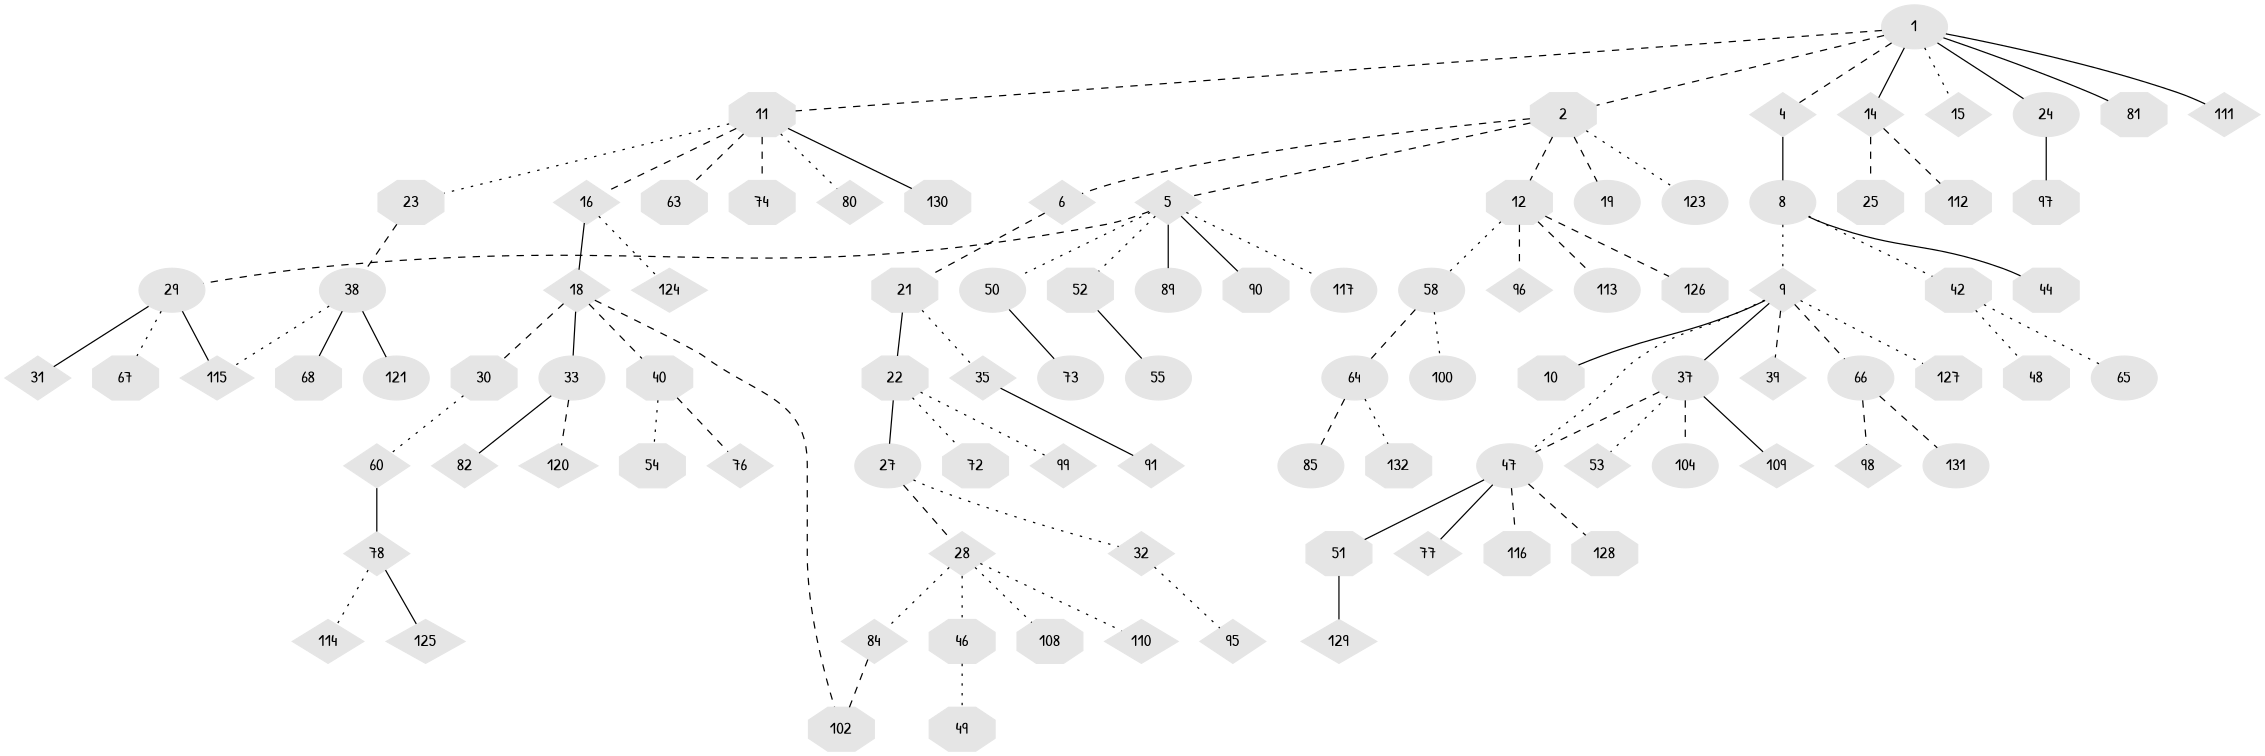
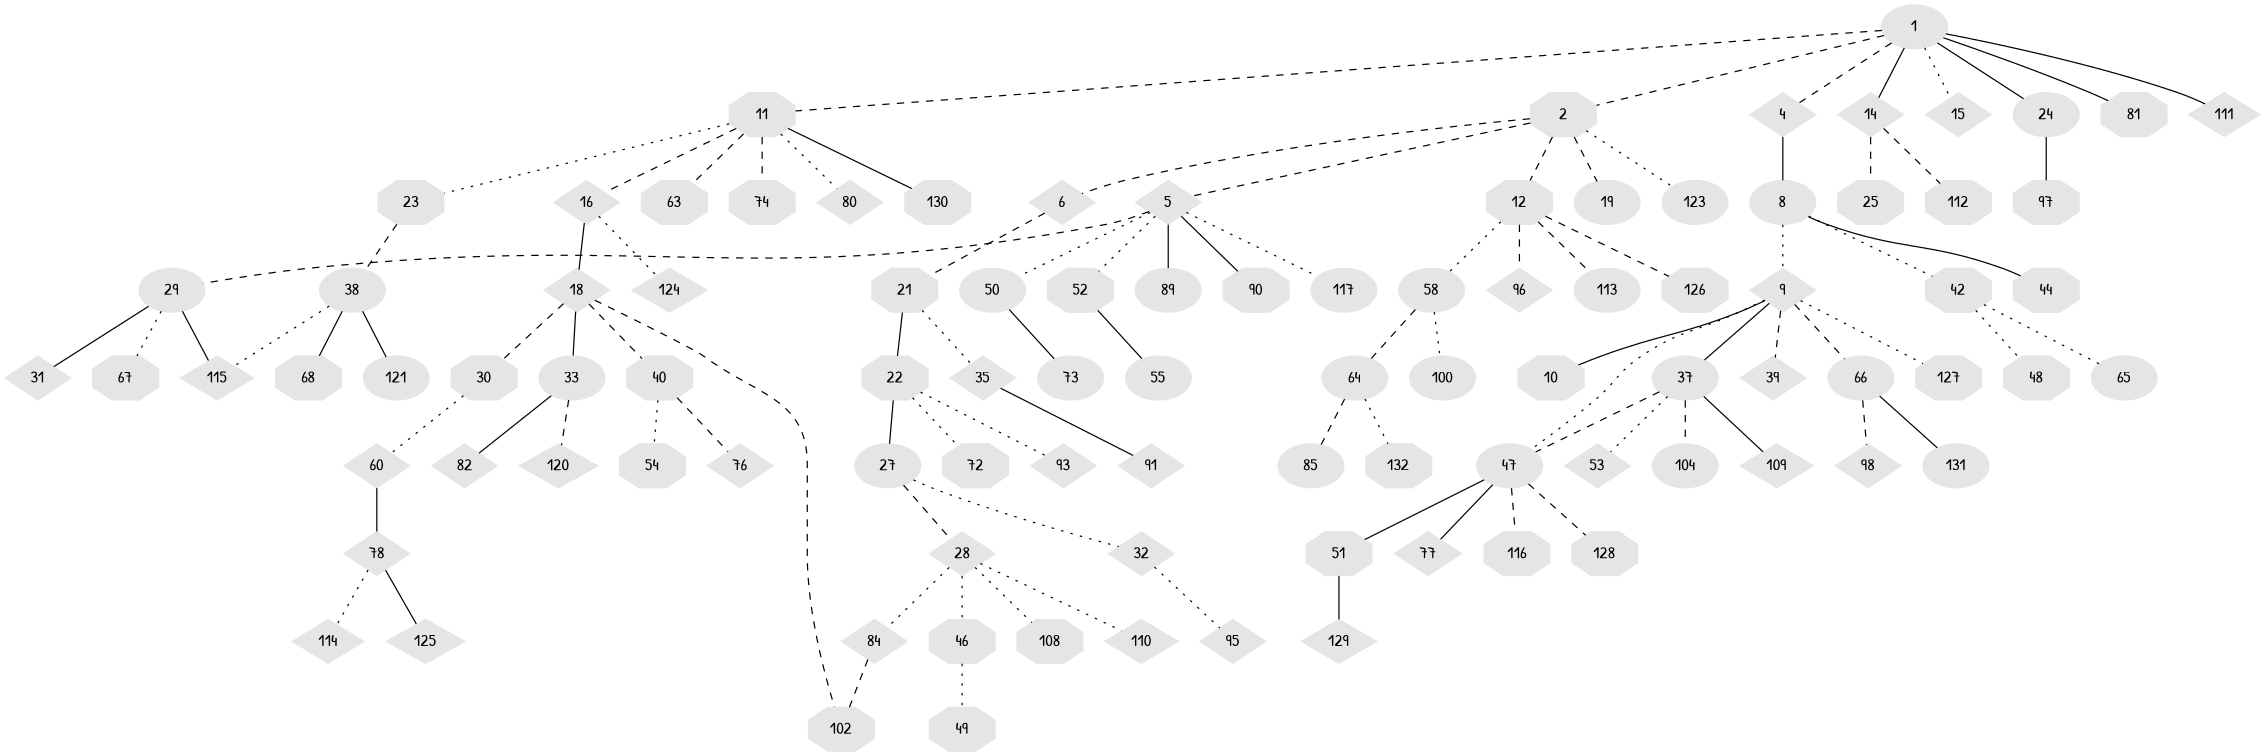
  graph {
    fontname="Patrick Hand"
    node [color=gray90 fontname="Patrick Hand" shape=octagon style=filled]
    edge [fontname="Patrick Hand" style=dashed]
    1 [shape=ellipse super="+71"]
    2 [super="+3"]
    4 [shape=diamond]
    11 [super="+13"]
    14 [shape=diamond]
    15 [shape=diamond super="+75"]
    24 [shape=ellipse]
    81 [super="+106"]
    111 [shape=diamond]
    5 [shape=diamond super="+17"]
    6 [shape=diamond super="+7"]
    12 [super="+92"]
    19 [shape=ellipse super="+94"]
    123 [shape=ellipse]
    8 [shape=ellipse super="+83"]
    16 [shape=diamond super="+41"]
    23 [super="+101"]
    63
    74
    80 [shape=diamond]
    130
    25
    112
    97
    29 [shape=ellipse super="+59"]
    50 [shape=ellipse]
    52 [super="+70"]
    89 [shape=ellipse]
    90
    117 [shape=ellipse]
    21 [super="+119"]
    58 [shape=ellipse]
    96 [shape=diamond]
    113 [shape=ellipse]
    126
    9 [shape=diamond super="+20"]
    42 [super="+43"]
    44 [super="+56"]
    31 [shape=diamond super="+36"]
    67
    115 [shape=diamond]
    73 [shape=ellipse super="+99"]
    55 [shape=ellipse]
    22 [super="+34"]
    35 [shape=diamond]
    10
    37 [shape=ellipse super="+62"]
    39 [shape=diamond]
    47 [shape=ellipse super="+69"]
    66 [shape=ellipse]
    127
    48
    65 [shape=ellipse super="+86"]
    53 [shape=diamond super="+61"]
    104 [shape=ellipse]
    109 [shape=diamond]
    51
    n58 [label=77 shape=diamond super="+105"]
    116
    128
    98 [shape=diamond]
    131 [shape=ellipse]
    18 [shape=diamond super="+26"]
    124 [shape=diamond]
    38 [shape=ellipse super="+45"]
    64 [shape=ellipse super="+103"]
    100 [shape=ellipse super="+118"]
    30
    33 [shape=ellipse super="+87"]
    40
    102
    60 [shape=diamond]
    82 [shape=diamond]
    120 [shape=diamond]
    54 [super="+77"]
    76 [shape=diamond]
    49 [super="+122"]
    27 [shape=ellipse]
    72
-   93 [shape=diamond label=99]
+   93 [shape=diamond]
    91 [shape=diamond]
    28 [shape=diamond super="+79"]
    32 [shape=diamond]
    68 [super="+107"]
    121 [shape=ellipse]
    46
    84 [shape=diamond super="+88"]
    108
    110 [shape=diamond]
    95 [shape=diamond]
    78 [shape=diamond]
    129 [shape=diamond]
    85 [shape=ellipse]
    132
    114 [shape=diamond]
    125 [shape=diamond]
    1 -- 2
    1 -- 4
    1 -- 11
    1 -- 14 [style=solid]
    1 -- 15 [style=dotted]
    1 -- 24 [style=solid]
    1 -- 81 [style=solid]
    1 -- 111 [style=solid]
    2 -- 5
    2 -- 6
    2 -- 12
    2 -- 19
    2 -- 123 [style=dotted]
    4 -- 8 [style=solid]
    11 -- 16
    11 -- 23 [style=dotted]
    11 -- 63
    11 -- 74
    11 -- 80 [style=dotted]
    11 -- 130 [style=solid]
    14 -- 25
    14 -- 112
    24 -- 97 [style=solid]
    5 -- 29
    5 -- 50 [style=dotted]
    5 -- 52 [style=dotted]
    5 -- 89 [style=solid]
    5 -- 90 [style=solid]
    5 -- 117 [style=dotted]
    6 -- 21
    12 -- 58 [style=dotted]
    12 -- 96
    12 -- 113
    12 -- 126
    8 -- 9 [style=dotted]
    8 -- 42 [style=dotted]
    8 -- 44 [style=solid]
    16 -- 18 [style=solid]
    16 -- 124 [style=dotted]
    23 -- 38
    29 -- 31 [style=solid]
    29 -- 67 [style=dotted]
    29 -- 115 [style=solid]
    50 -- 73 [style=solid]
    52 -- 55 [style=solid]
    21 -- 22 [style=solid]
    21 -- 35 [style=dotted]
    58 -- 64
    58 -- 100 [style=dotted]
    9 -- 10 [style=solid]
    9 -- 37 [style=solid]
    9 -- 39
    9 -- 47 [style=dotted]
    9 -- 66
    9 -- 127 [style=dotted]
    42 -- 48 [style=dotted]
    42 -- 65 [style=dotted]
    22 -- 27 [style=solid]
    22 -- 72 [style=dotted]
    22 -- 93 [style=dotted]
    35 -- 91 [style=solid]
    37 -- 47
    37 -- 53 [style=dotted]
    37 -- 104
    37 -- 109 [style=solid]
    47 -- 51 [style=solid]
    47 -- n58 [style=solid]
    47 -- 116
    47 -- 128
    66 -- 98
-   66 -- 131
+   66 -- 131 [style=solid]
    51 -- 129 [style=solid]
    18 -- 30
    18 -- 33 [style=solid]
    18 -- 40
    18 -- 102
    38 -- 115 [style=dotted]
    38 -- 68 [style=solid]
    38 -- 121 [style=solid]
    64 -- 85
    64 -- 132 [style=dotted]
    30 -- 60 [style=dotted]
    33 -- 82 [style=solid]
    33 -- 120
    40 -- 54 [style=dotted]
    40 -- 76
    60 -- 78 [style=solid]
    27 -- 28
    27 -- 32 [style=dotted]
    28 -- 46 [style=dotted]
    28 -- 84 [style=dotted]
    28 -- 108 [style=dotted]
    28 -- 110 [style=dotted]
    32 -- 95 [style=dotted]
    46 -- 49 [style=dotted]
    84 -- 102
    78 -- 114 [style=dotted]
    78 -- 125 [style=solid]
  }
